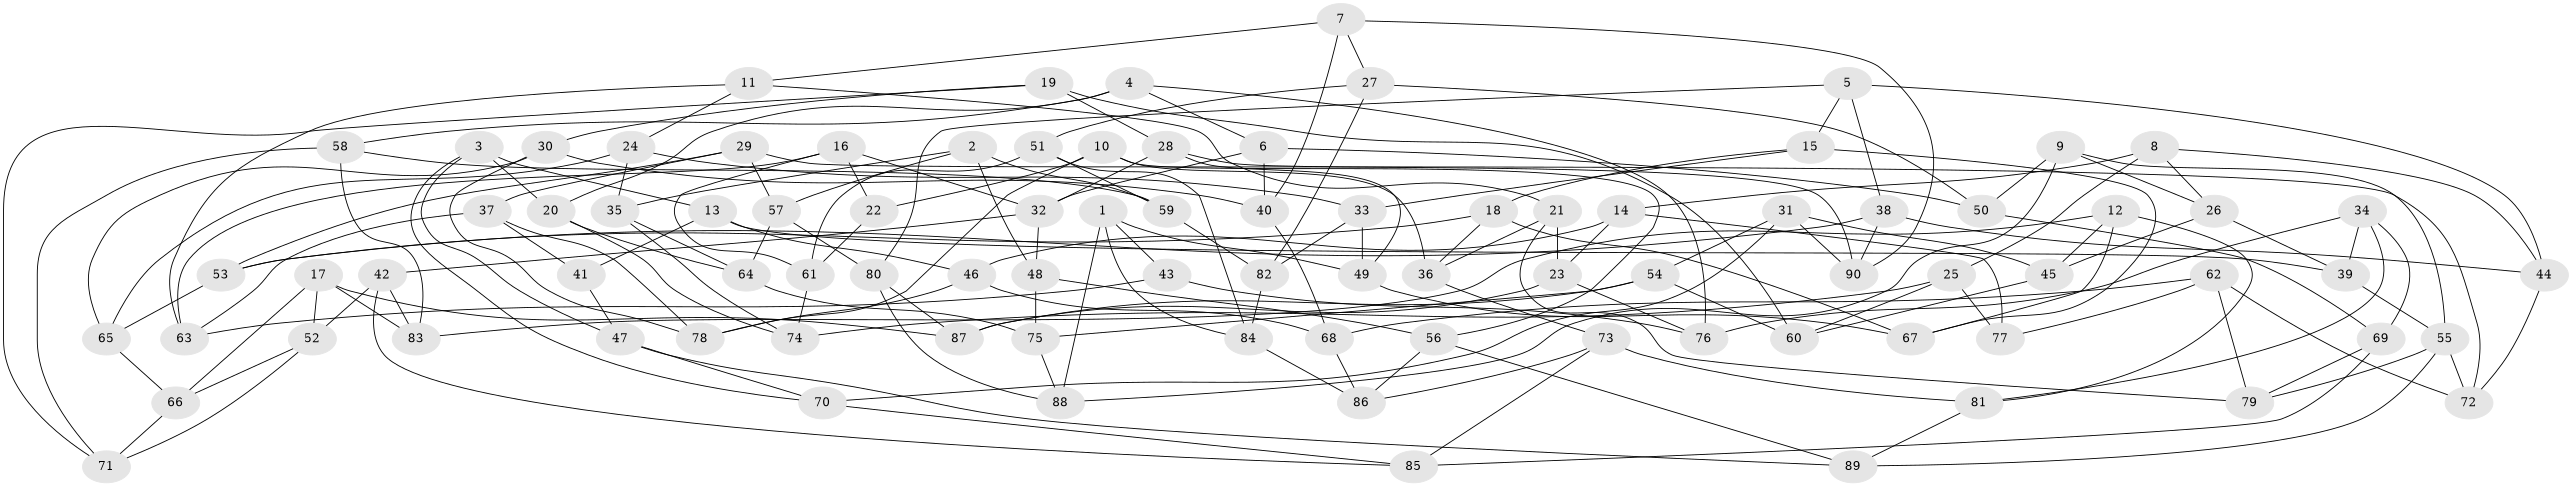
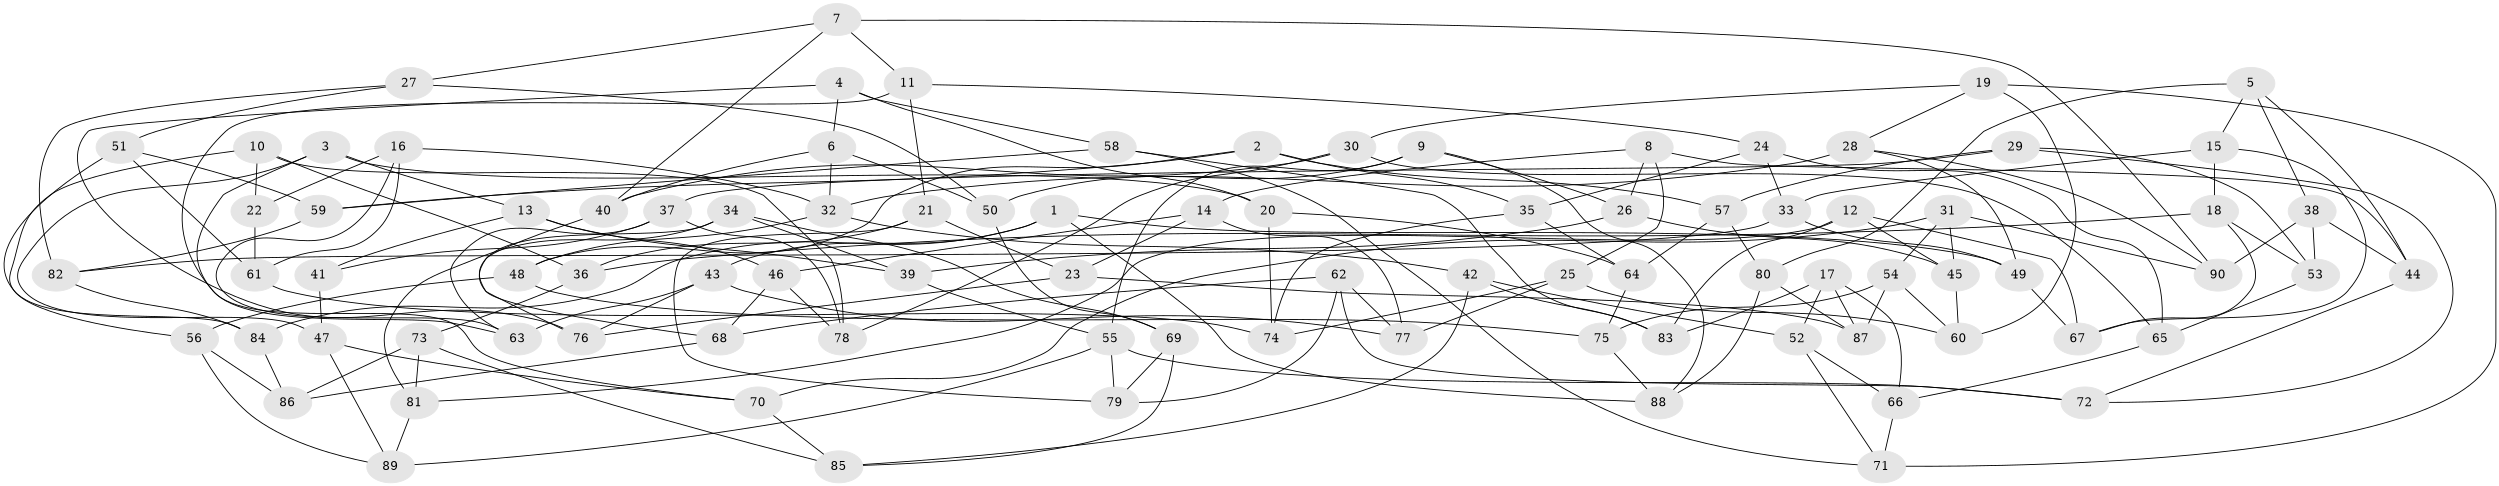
  graph {
    node [color=gray90 style=filled]
    1
    43
    49
    84
    88
    76
    63
    77
    67
    86
    2
    35
    48
    57
    59
    64
    74
    56
    75
    80
    82
    3
    13
    20
    47
    70
    39
    41
    46
    89
    85
    4
    6
    58
    32
    40
    50
    83
    71
    5
    15
    38
    44
    18
    33
    90
    53
    72
    87
    42
    68
    69
    7
    11
    27
    21
    24
    51
    8
    14
    25
    26
    23
    60
    45
    9
    55
    79
    10
    22
    36
    78
    61
    73
    65
    12
    81
    16
    17
    52
    66
    19
    28
    30
    29
    37
    31
    54
    34
    62
    1 -- 43
    1 -- 49
    1 -- 84
    1 -- 88
    43 -- 76
    43 -- 63
+   43 -- 77
    49 -- 67
    84 -- 86
    2 -- 35
    2 -- 48
    2 -- 57
    2 -- 59
    35 -- 64
    35 -- 74
    48 -- 56
    48 -- 75
    57 -- 64
    57 -- 80
    59 -- 82
    64 -- 75
    56 -- 86
    56 -- 89
    75 -- 88
    80 -- 88
    80 -- 87
    82 -- 84
    3 -- 13
    3 -- 20
    3 -- 47
    3 -- 70
    13 -- 39
    13 -- 41
    13 -- 46
    20 -- 64
    20 -- 74
    47 -- 70
    47 -- 89
    70 -- 85
    39 -- 55
    41 -- 47
    46 -- 68
    46 -- 78
    4 -- 76
    4 -- 20
    4 -- 6
    4 -- 58
    6 -- 32
    6 -- 40
    6 -- 50
    58 -- 59
    58 -- 83
    58 -- 71
    32 -- 48
    32 -- 42
    40 -- 68
    50 -- 69
    5 -- 80
    5 -- 15
    5 -- 38
    5 -- 44
    15 -- 67
    15 -- 18
    15 -- 33
    38 -- 44
    38 -- 90
    38 -- 53
    44 -- 72
    18 -- 67
    18 -- 53
    18 -- 36
    33 -- 49
    33 -- 82
    53 -- 65
    42 -- 85
    42 -- 83
    42 -- 52
    68 -- 86
    69 -- 85
    69 -- 79
    7 -- 40
    7 -- 90
    7 -- 11
    7 -- 27
    11 -- 63
    11 -- 21
    11 -- 24
    27 -- 82
    27 -- 50
    27 -- 51
    21 -- 23
    21 -- 79
    21 -- 36
    24 -- 35
    24 -- 33
    24 -- 65
    51 -- 84
    51 -- 59
    51 -- 61
    8 -- 44
    8 -- 14
    8 -- 25
    8 -- 26
    14 -- 77
    14 -- 46
    14 -- 23
    25 -- 77
    25 -- 74
    25 -- 60
    26 -- 39
    26 -- 45
    23 -- 76
    23 -- 87
    45 -- 60
    9 -- 88
    9 -- 50
    9 -- 26
    9 -- 55
    55 -- 89
    55 -- 72
    55 -- 79
    10 -- 56
    10 -- 22
    10 -- 36
    10 -- 78
    22 -- 61
    36 -- 73
    61 -- 74
    73 -- 86
    73 -- 85
    73 -- 81
    65 -- 66
    12 -- 67
    12 -- 83
    12 -- 45
    12 -- 81
    81 -- 89
    16 -- 63
    16 -- 32
    16 -- 22
    16 -- 61
    17 -- 83
    17 -- 87
    17 -- 52
    17 -- 66
    52 -- 71
    52 -- 66
    66 -- 71
    19 -- 71
    19 -- 60
    19 -- 28
    19 -- 30
    28 -- 49
    28 -- 32
    28 -- 90
    30 -- 40
    30 -- 78
    30 -- 65
    29 -- 57
    29 -- 53
    29 -- 72
    29 -- 37
    37 -- 63
    37 -- 41
    37 -- 78
    31 -- 70
    31 -- 90
    31 -- 45
    31 -- 54
    54 -- 75
    54 -- 87
    54 -- 60
    34 -- 76
    34 -- 39
    34 -- 69
    34 -- 81
    62 -- 77
    62 -- 72
    62 -- 68
    62 -- 79
  }
